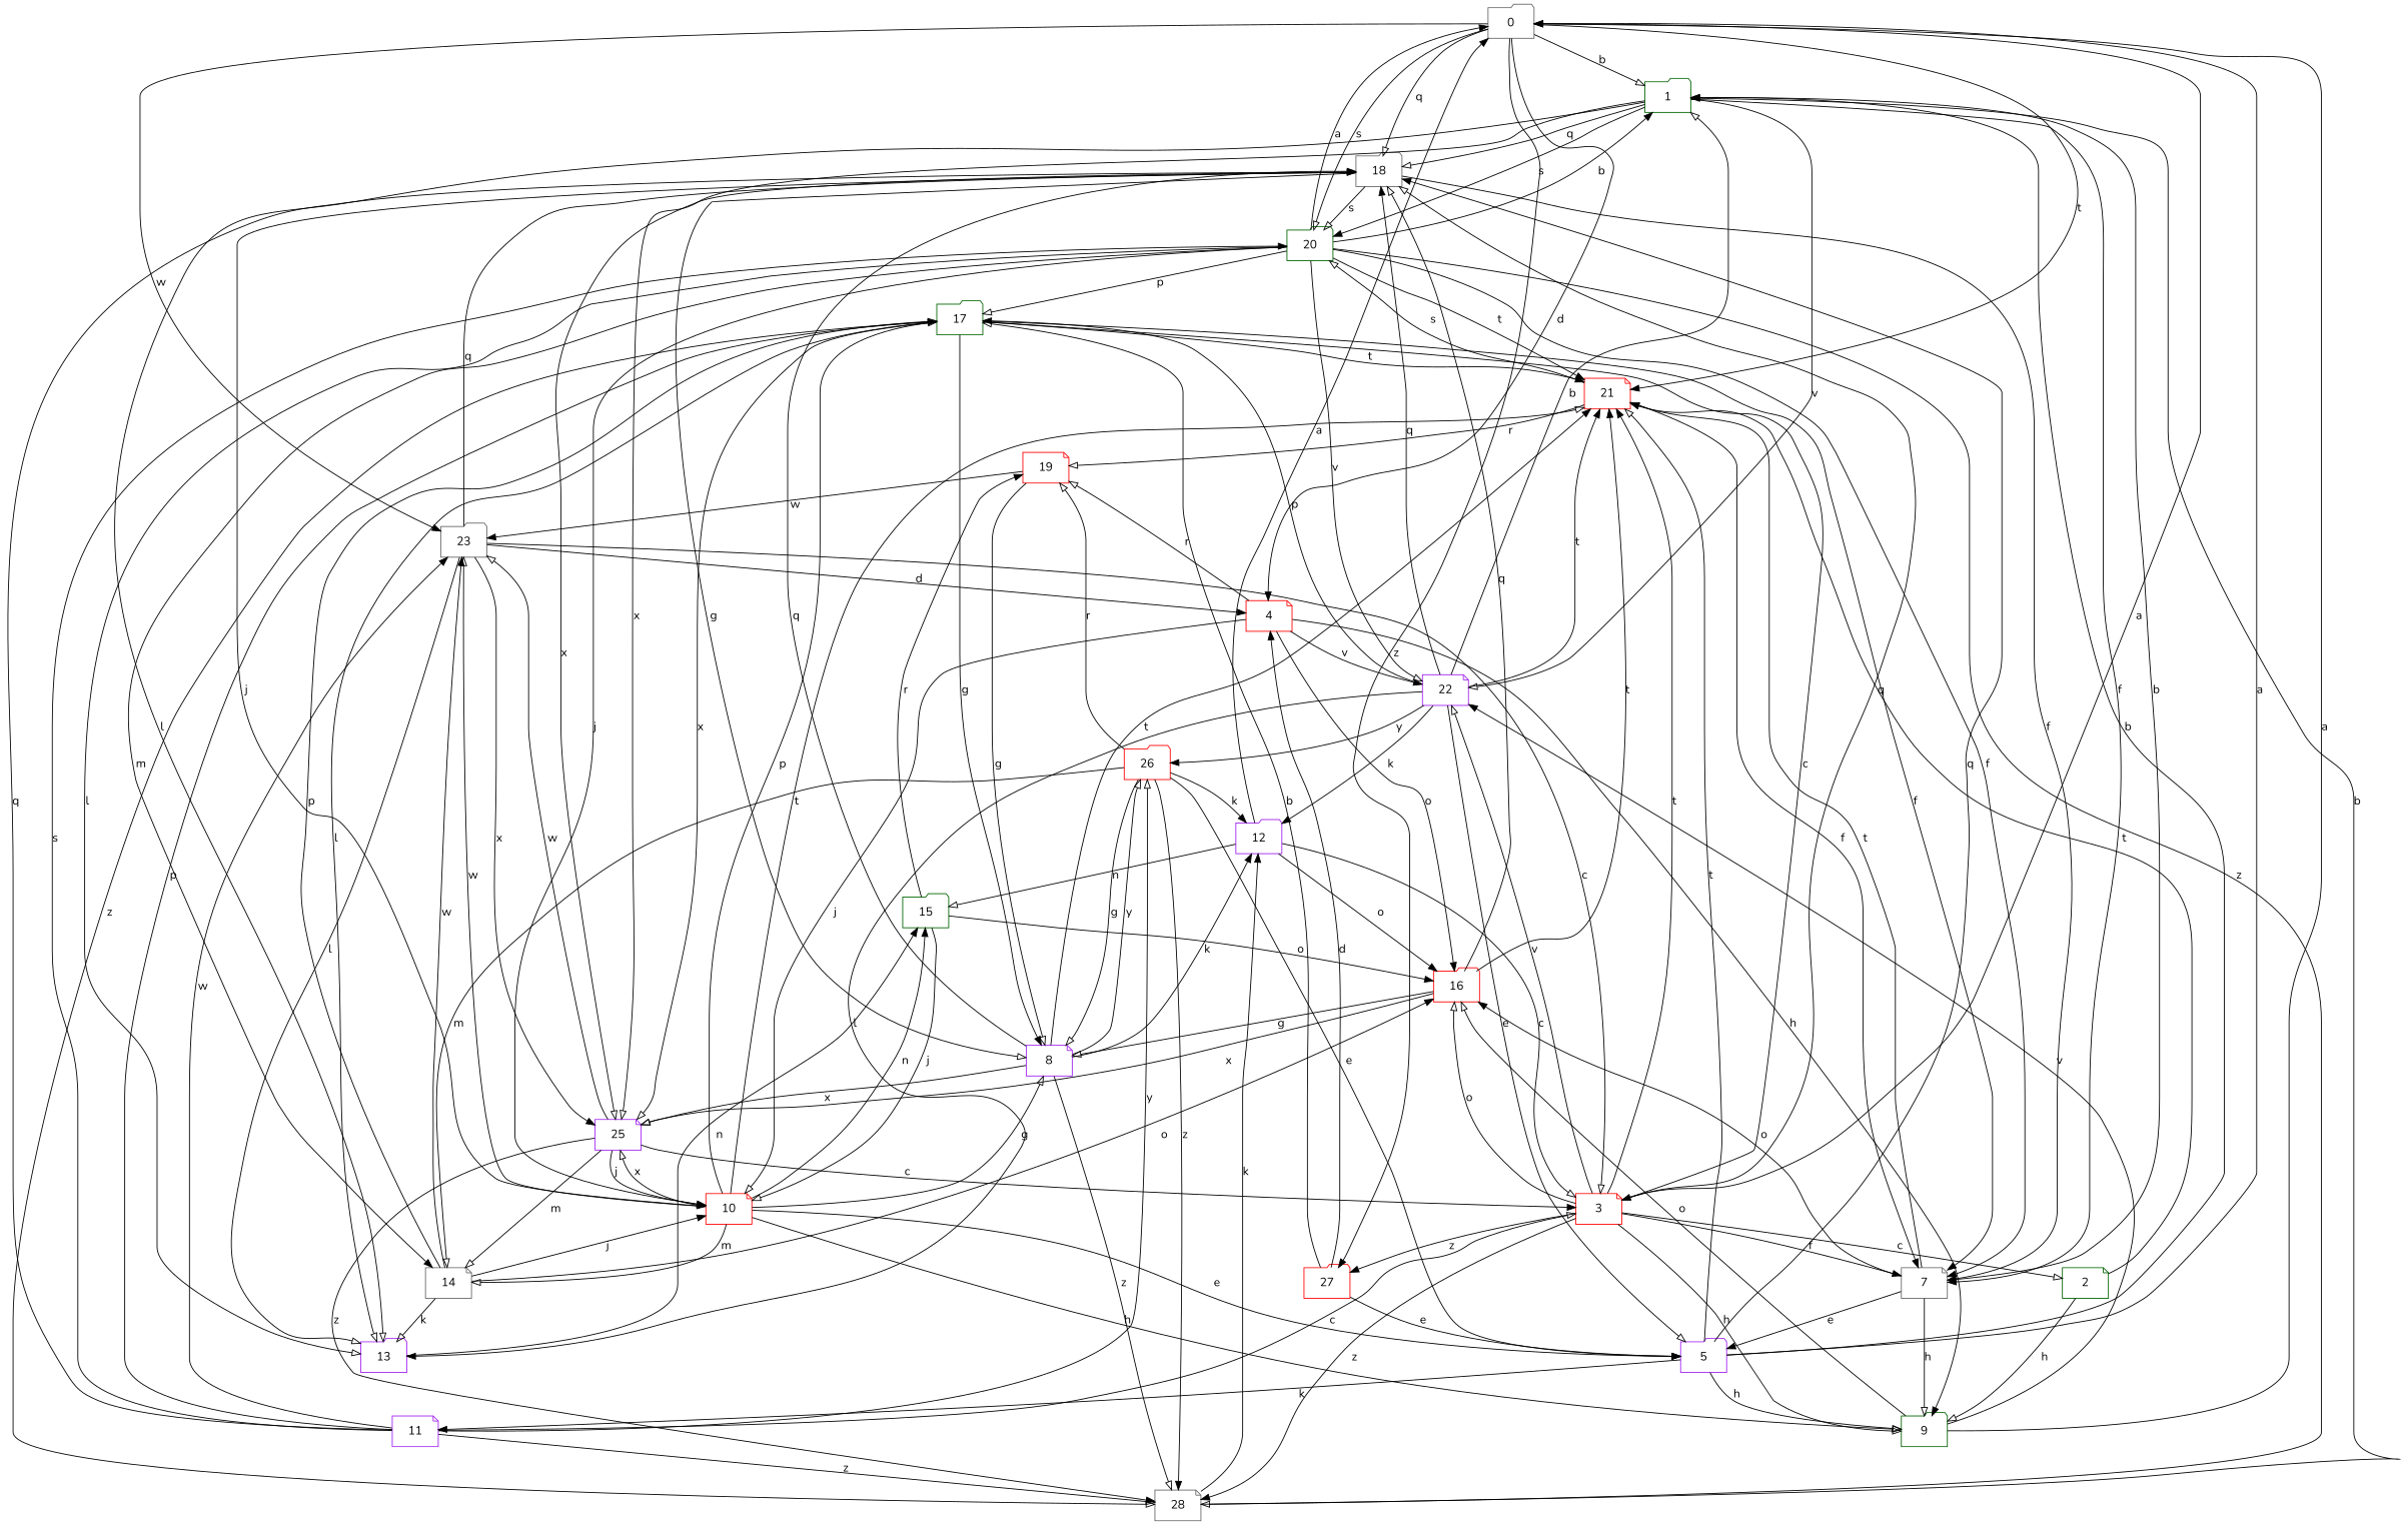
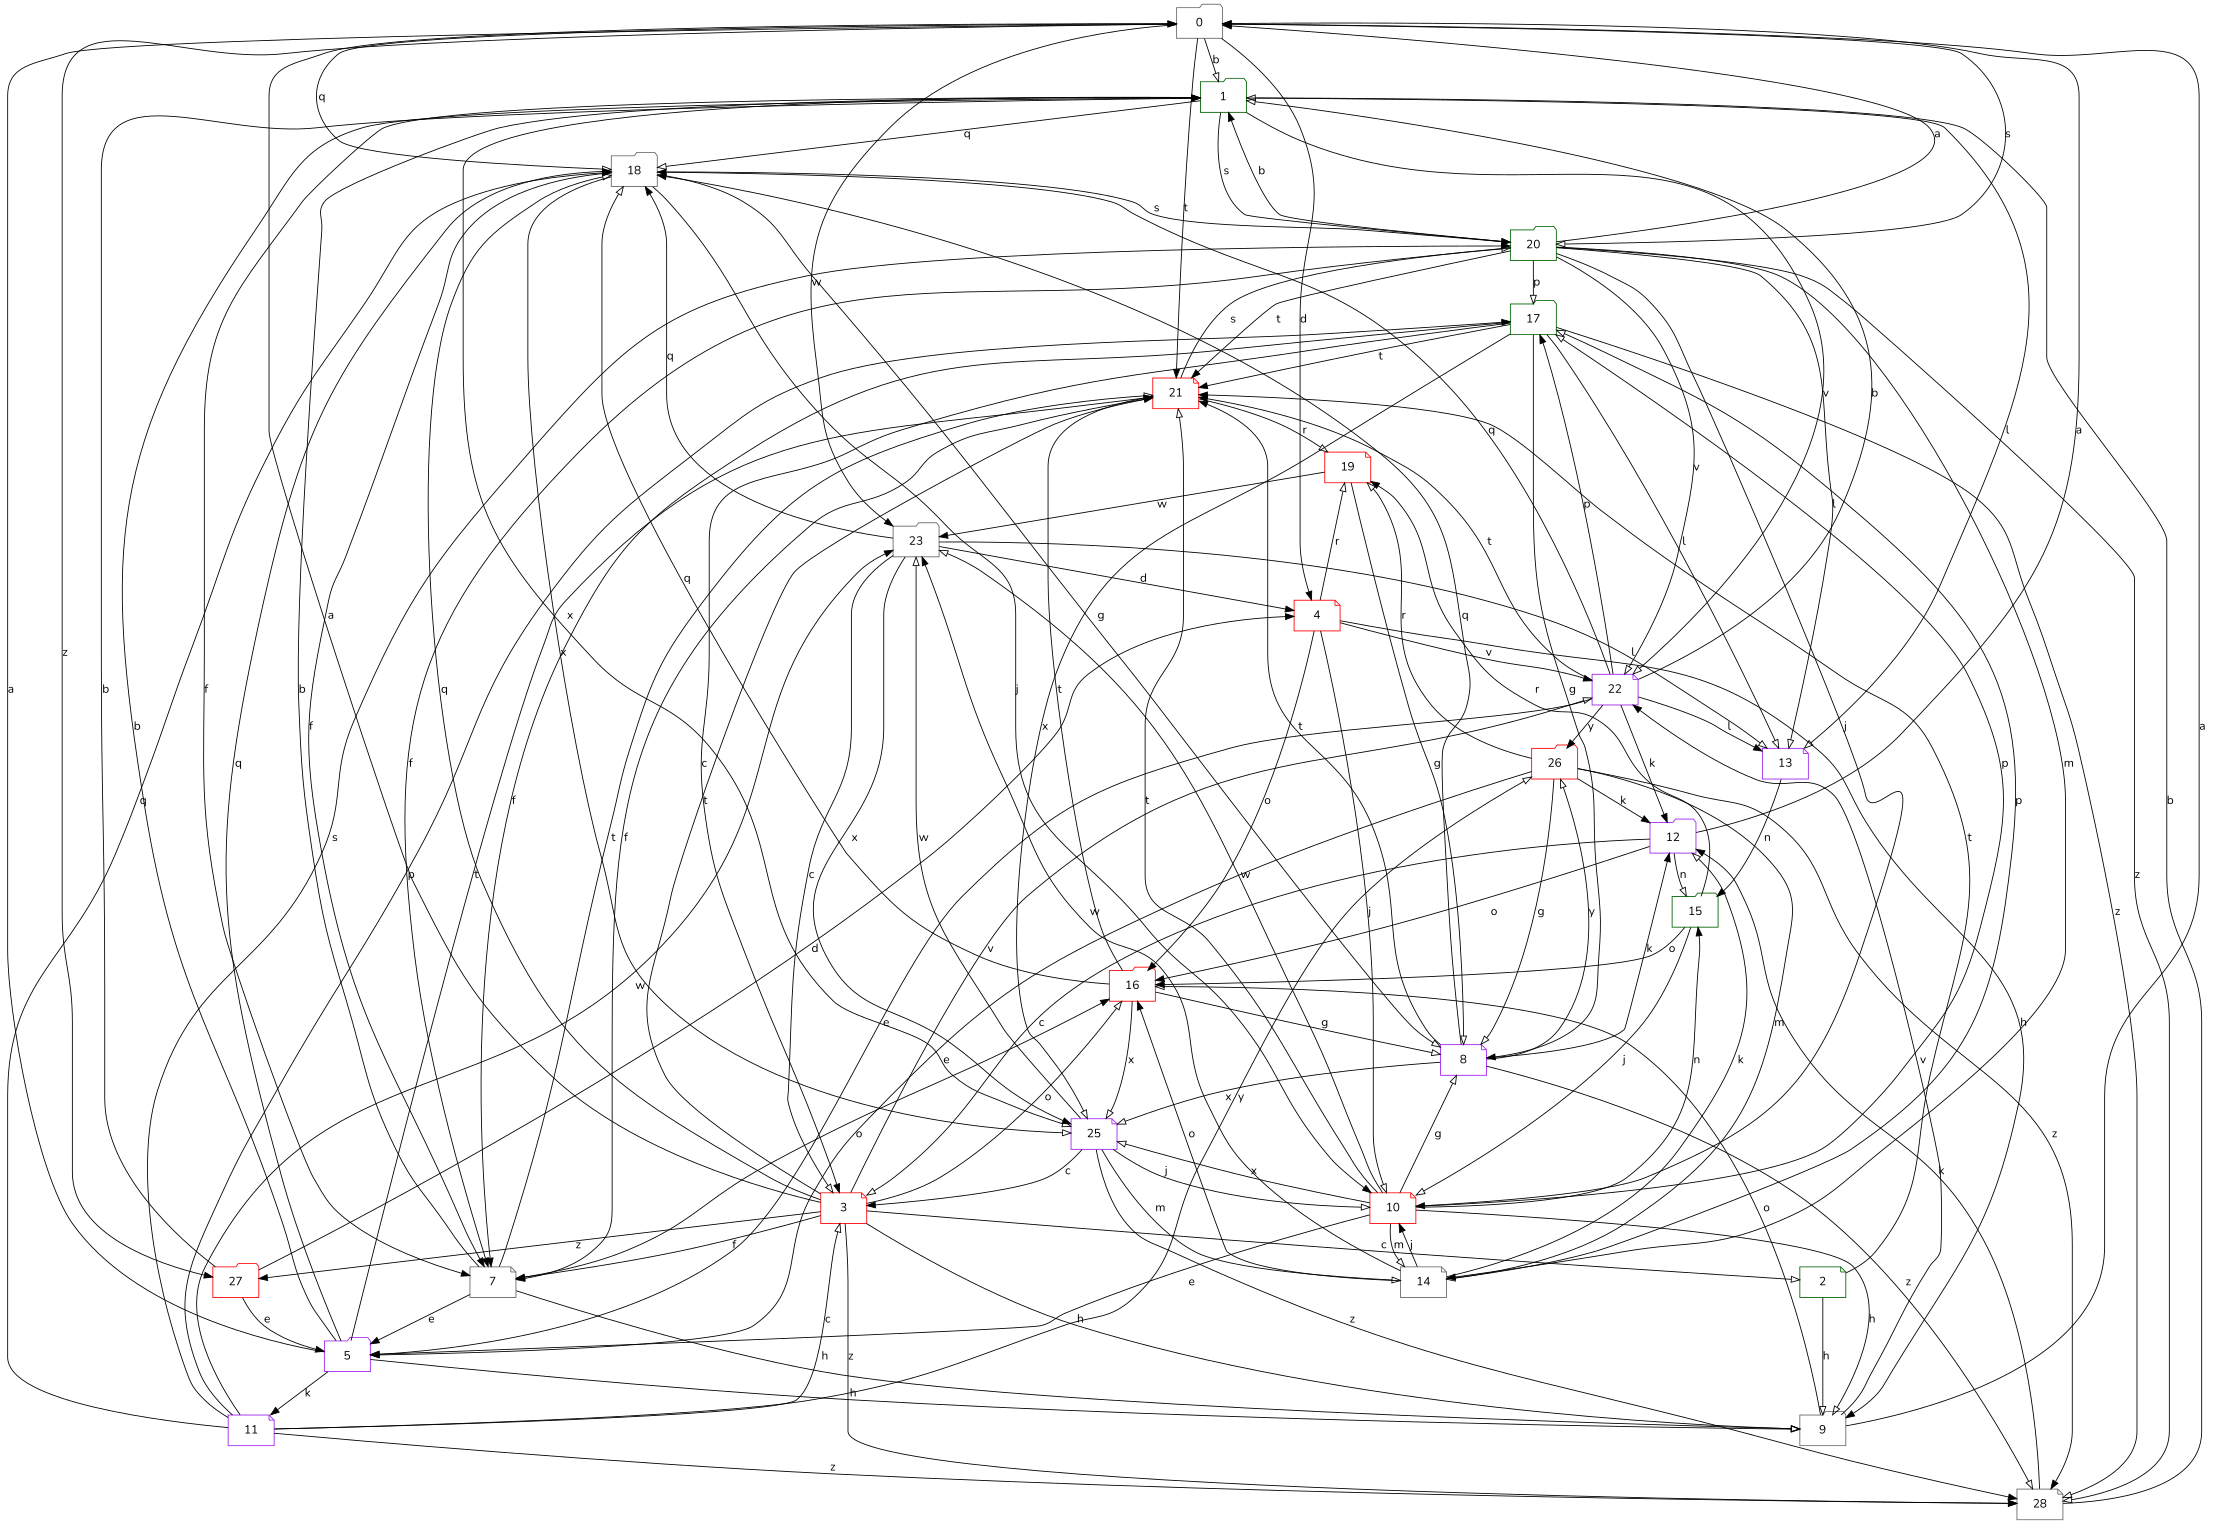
  strict digraph {
    fontname=Nunito
    node [color=red fontname=Nunito shape=note]
    edge [arrowhead=normal fontname=Nunito]
    0 [color=gray40 shape=folder]
    1 [color=darkgreen shape=folder]
    4
    18 [color=gray40 shape=folder]
    20 [color=darkgreen shape=folder]
    21
    23 [color=gray40 shape=folder]
    27 [shape=folder]
    7 [color=gray40]
-   13 [color=purple shape=folder]
+   13 [color=purple]
    22 [color=purple]
    25 [color=purple]
-   9 [color=darkgreen shape=folder]
+   9 [color=gray40 shape=folder]
    16 [shape=folder]
    10
    19
    8 [color=purple]
    28 [color=gray40]
    14 [color=gray40]
    17 [color=darkgreen shape=folder]
    3
    5 [color=purple shape=folder]
    15 [color=darkgreen shape=folder]
    12 [color=purple shape=folder]
    26 [shape=folder]
    2 [color=darkgreen]
    11 [color=purple]
    0 -> 1 [arrowhead=onormal label=b]
    0 -> 4 [label=d]
    0 -> 18 [arrowhead=onormal label=q]
    0 -> 20 [arrowhead=onormal label=s]
    0 -> 21 [label=t]
    0 -> 23 [label=w]
    0 -> 27 [label=z]
    1 -> 18 [arrowhead=onormal label=q]
    1 -> 20 [label=s]
    1 -> 7 [label=f]
    1 -> 13 [arrowhead=onormal label=l]
    1 -> 22 [arrowhead=onormal label=v]
    1 -> 25 [arrowhead=onormal label=x]
    4 -> 22 [label=v]
    4 -> 9 [label=h]
    4 -> 16 [label=o]
    4 -> 10 [arrowhead=onormal label=j]
    4 -> 19 [arrowhead=onormal label=r]
    18 -> 20 [arrowhead=onormal label=s]
    18 -> 7 [label=f]
    18 -> 25 [arrowhead=onormal label=x]
    18 -> 10 [label=j]
    18 -> 8 [arrowhead=onormal label=g]
    20 -> 0 [label=a]
    20 -> 1 [label=b]
    20 -> 21 [label=t]
    20 -> 7 [label=f]
    20 -> 13 [arrowhead=onormal label=l]
    20 -> 22 [arrowhead=onormal label=v]
    20 -> 10 [label=j]
    20 -> 28 [arrowhead=onormal label=z]
    20 -> 14 [label=m]
    20 -> 17 [arrowhead=onormal label=p]
    21 -> 20 [arrowhead=onormal label=s]
    21 -> 7 [label=f]
    21 -> 19 [arrowhead=onormal label=r]
    23 -> 4 [label=d]
    23 -> 18 [label=q]
    23 -> 13 [arrowhead=onormal label=l]
    23 -> 25 [label=x]
    23 -> 3 [arrowhead=onormal label=c]
-   27 -> 17 [arrowhead=onormal label=b]
+   27 -> 1 [arrowhead=onormal label=b]
    27 -> 4 [label=d]
    27 -> 5 [label=e]
    7 -> 1 [label=b]
    7 -> 21 [arrowhead=onormal label=t]
    7 -> 9 [arrowhead=onormal label=h]
    7 -> 16 [label=o]
    7 -> 5 [label=e]
    13 -> 15 [label=n]
    22 -> 1 [arrowhead=onormal label=b]
    22 -> 18 [label=q]
    22 -> 21 [label=t]
    22 -> 13 [label=l]
    22 -> 17 [label=p]
    22 -> 5 [arrowhead=onormal label=e]
    22 -> 12 [label=k]
    22 -> 26 [label=y]
    25 -> 23 [arrowhead=onormal label=w]
    25 -> 10 [arrowhead=onormal label=j]
    25 -> 28 [label=z]
    25 -> 14 [arrowhead=onormal label=m]
    25 -> 3 [label=c]
    9 -> 0 [arrowhead=onormal label=a]
    9 -> 22 [label=v]
    9 -> 16 [arrowhead=onormal label=o]
    16 -> 18 [arrowhead=onormal label=q]
    16 -> 21 [label=t]
    16 -> 25 [arrowhead=onormal label=x]
    16 -> 8 [arrowhead=onormal label=g]
    10 -> 21 [arrowhead=onormal label=t]
    10 -> 23 [arrowhead=onormal label=w]
    10 -> 25 [arrowhead=onormal label=x]
    10 -> 9 [arrowhead=onormal label=h]
    10 -> 8 [arrowhead=onormal label=g]
    10 -> 14 [arrowhead=onormal label=m]
    10 -> 17 [arrowhead=onormal label=p]
    10 -> 5 [arrowhead=onormal label=e]
    10 -> 15 [label=n]
    19 -> 23 [label=w]
    19 -> 8 [arrowhead=onormal label=g]
    8 -> 18 [label=q]
    8 -> 21 [label=t]
    8 -> 25 [arrowhead=onormal label=x]
    8 -> 28 [arrowhead=onormal label=z]
    8 -> 12 [label=k]
    8 -> 26 [arrowhead=onormal label=y]
    28 -> 1 [arrowhead=onormal label=b]
    28 -> 12 [label=k]
    14 -> 23 [label=w]
    14 -> 16 [label=o]
    14 -> 10 [label=j]
    14 -> 17 [arrowhead=onormal label=p]
-   14 -> 13 [arrowhead=onormal label=k]
+   14 -> 12 [arrowhead=onormal label=k]
    17 -> 21 [label=t]
    17 -> 7 [label=f]
    17 -> 13 [arrowhead=onormal label=l]
    17 -> 25 [arrowhead=onormal label=x]
    17 -> 8 [label=g]
    17 -> 28 [arrowhead=onormal label=z]
    17 -> 3 [label=c]
    3 -> 0 [label=a]
    3 -> 18 [arrowhead=onormal label=q]
    3 -> 21 [label=t]
    3 -> 27 [label=z]
    3 -> 7 [label=f]
    3 -> 22 [arrowhead=onormal label=v]
    3 -> 9 [arrowhead=onormal label=h]
    3 -> 16 [arrowhead=onormal label=o]
    3 -> 28 [label=z]
    3 -> 2 [arrowhead=onormal label=c]
    5 -> 0 [label=a]
    5 -> 1 [arrowhead=onormal label=b]
    5 -> 18 [label=q]
    5 -> 21 [arrowhead=onormal label=t]
    5 -> 9 [arrowhead=onormal label=h]
    5 -> 11 [label=k]
    15 -> 16 [label=o]
    15 -> 10 [arrowhead=onormal label=j]
    15 -> 19 [label=r]
    12 -> 0 [label=a]
    12 -> 16 [label=o]
    12 -> 3 [arrowhead=onormal label=c]
    12 -> 15 [arrowhead=onormal label=n]
    26 -> 19 [arrowhead=onormal label=r]
    26 -> 8 [arrowhead=onormal label=g]
    26 -> 28 [label=z]
    26 -> 14 [arrowhead=onormal label=m]
    26 -> 5 [label=e]
    26 -> 12 [label=k]
    2 -> 21 [label=t]
    2 -> 9 [arrowhead=onormal label=h]
    11 -> 18 [label=q]
    11 -> 20 [label=s]
    11 -> 23 [label=w]
    11 -> 28 [arrowhead=onormal label=z]
    11 -> 17 [label=p]
    11 -> 3 [arrowhead=onormal label=c]
    11 -> 26 [arrowhead=onormal label=y]
  }
